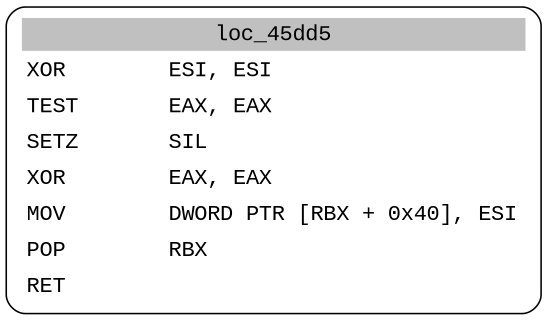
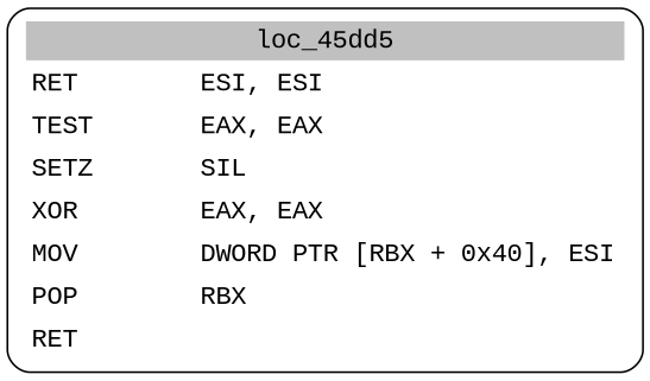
  digraph {
-   n1 [fontname="Courier New" label=<<table border="0" cellborder="0" cellpadding="3"><tr><td align="center" colspan="2" bgcolor="grey">loc_45dd5</td></tr><tr><td align="left">XOR        ESI, ESI</td></tr><tr><td align="left">TEST       EAX, EAX</td></tr><tr><td align="left">SETZ       SIL</td></tr><tr><td align="left">XOR        EAX, EAX</td></tr><tr><td align="left">MOV        DWORD PTR [RBX + 0x40], ESI</td></tr><tr><td align="left">POP        RBX</td></tr><tr><td align="left">RET        </td></tr></table>> shape=Mrecord]
+   n1 [fontname="Courier New" label=<<table border="0" cellborder="0" cellpadding="3"><tr><td align="center" colspan="2" bgcolor="grey">loc_45dd5</td></tr><tr><td align="left">RET        ESI, ESI</td></tr><tr><td align="left">TEST       EAX, EAX</td></tr><tr><td align="left">SETZ       SIL</td></tr><tr><td align="left">XOR        EAX, EAX</td></tr><tr><td align="left">MOV        DWORD PTR [RBX + 0x40], ESI</td></tr><tr><td align="left">POP        RBX</td></tr><tr><td align="left">RET        </td></tr></table>> shape=Mrecord]
  }
